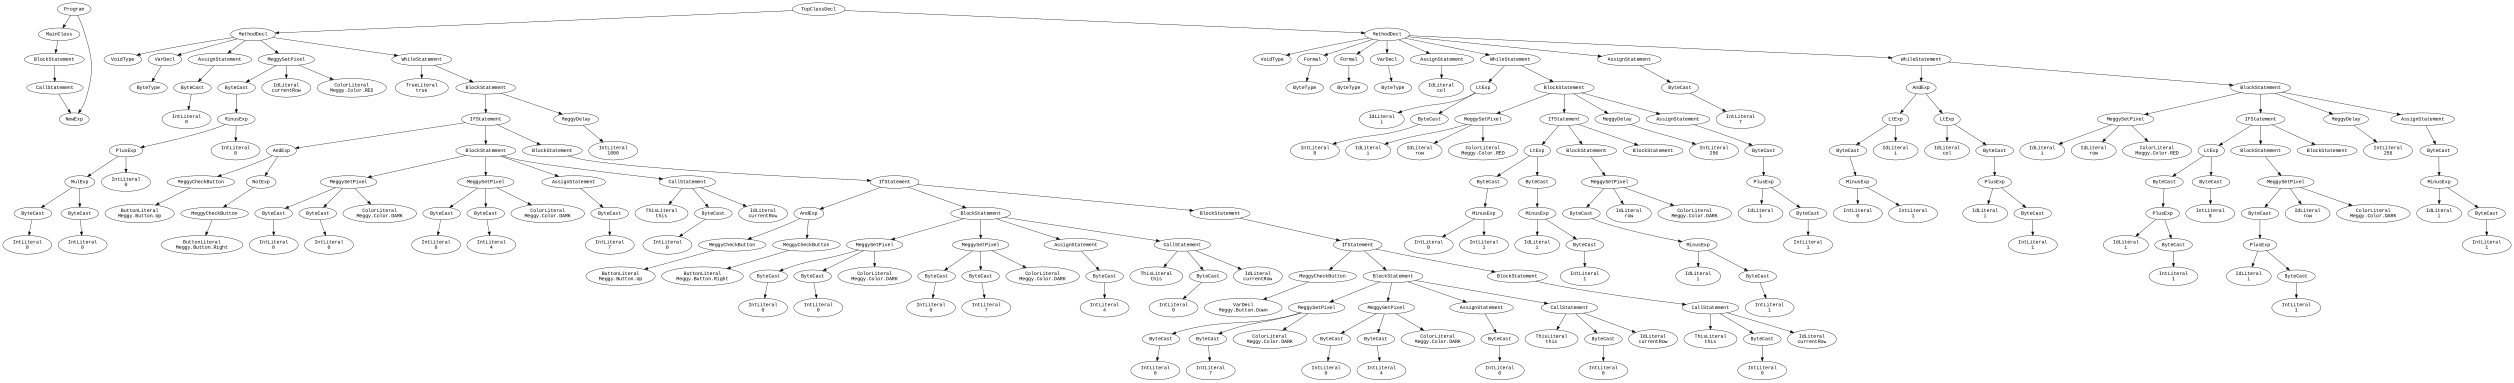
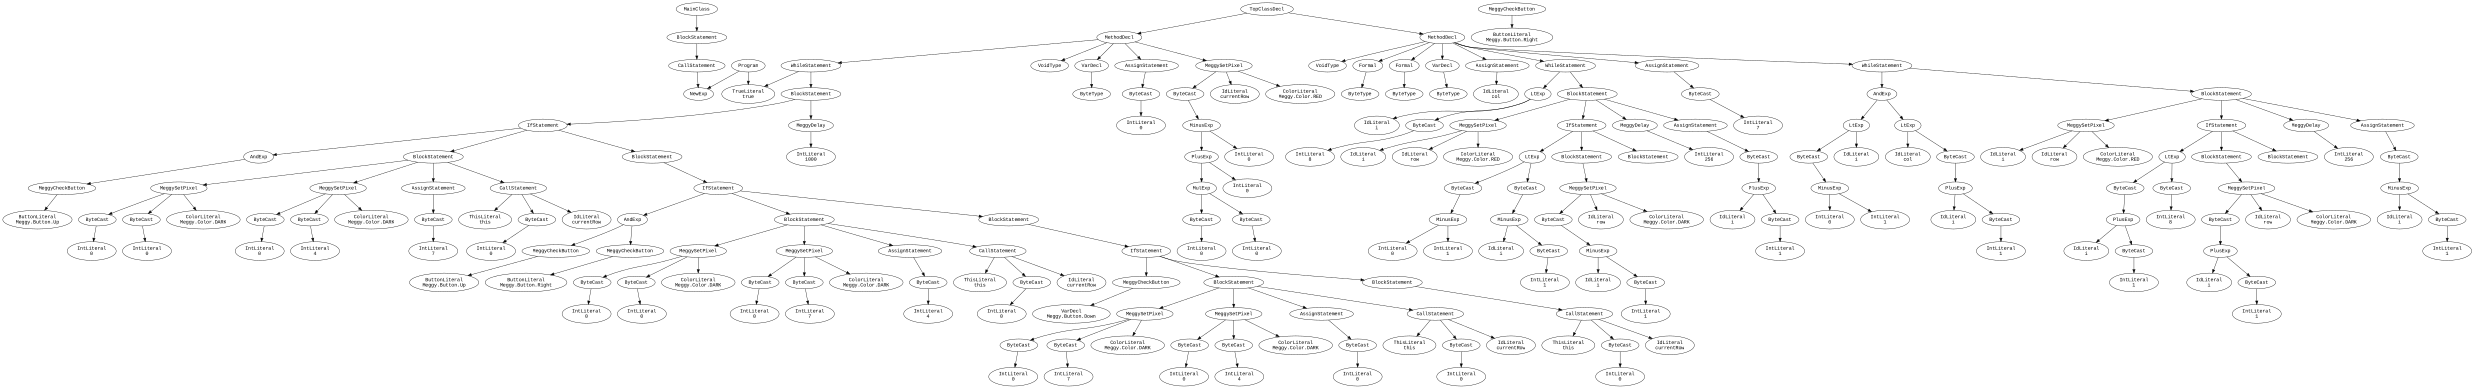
  digraph {
    fontname="Liberation Mono"
    node [fontname="Liberation Mono"]
    edge [fontname="Liberation Mono"]
    n1 [label=Program]
    n2 [label=MainClass]
    n3 [label=NewExp]
    n4 [label=BlockStatement]
    n5 [label=TopClassDecl]
    n6 [label=MethodDecl]
    n7 [label=MethodDecl]
    n8 [label=CallStatement]
    n9 [label=VoidType]
    n10 [label=VarDecl]
    n11 [label=AssignStatement]
    n12 [label=MeggySetPixel]
    n13 [label=WhileStatement]
    n14 [label=VoidType]
    n15 [label=Formal]
    n16 [label=Formal]
    n17 [label=VarDecl]
    n18 [label=AssignStatement]
    n19 [label=WhileStatement]
    n20 [label=AssignStatement]
    n21 [label=WhileStatement]
    n22 [label=ByteType]
    n23 [label=ByteCast]
    n24 [label=ByteCast]
    n25 [label="IdLiteral\ncurrentRow"]
    n26 [label="ColorLiteral\nMeggy.Color.RED"]
    n27 [label="TrueLiteral\ntrue"]
    n28 [label=BlockStatement]
    n29 [label="IntLiteral\n0"]
    n30 [label=MinusExp]
    n31 [label=PlusExp]
    n32 [label="IntLiteral\n0"]
    n33 [label=MulExp]
    n34 [label="IntLiteral\n0"]
    n35 [label=ByteCast]
    n36 [label=ByteCast]
    n37 [label="IntLiteral\n0"]
    n38 [label="IntLiteral\n0"]
    n39 [label=IfStatement]
    n40 [label=MeggyDelay]
    n41 [label=AndExp]
    n42 [label=BlockStatement]
    n43 [label=BlockStatement]
    n44 [label="IntLiteral\n1000"]
    n45 [label=MeggyCheckButton]
-   n46 [label=NotExp]
    n47 [label=MeggySetPixel]
    n48 [label=MeggySetPixel]
    n49 [label=AssignStatement]
    n50 [label=CallStatement]
    n51 [label=IfStatement]
    n52 [label="ButtonLiteral\nMeggy.Button.Up"]
    n53 [label=MeggyCheckButton]
    n54 [label="ButtonLiteral\nMeggy.Button.Right"]
    n55 [label=ByteCast]
    n56 [label=ByteCast]
    n57 [label="ColorLiteral\nMeggy.Color.DARK"]
    n58 [label=ByteCast]
    n59 [label=ByteCast]
    n60 [label="ColorLiteral\nMeggy.Color.DARK"]
    n61 [label=ByteCast]
    n62 [label="ThisLiteral\nthis"]
    n63 [label=ByteCast]
    n64 [label="IdLiteral\ncurrentRow"]
    n65 [label="IntLiteral\n0"]
    n66 [label="IntLiteral\n0"]
    n67 [label="IntLiteral\n0"]
    n68 [label="IntLiteral\n4"]
    n69 [label="IntLiteral\n7"]
    n70 [label="IntLiteral\n0"]
    n71 [label=AndExp]
    n72 [label=BlockStatement]
    n73 [label=BlockStatement]
    n74 [label=MeggyCheckButton]
    n75 [label=MeggyCheckButton]
    n76 [label=MeggySetPixel]
    n77 [label=MeggySetPixel]
    n78 [label=AssignStatement]
    n79 [label=CallStatement]
    n80 [label=IfStatement]
    n81 [label="ButtonLiteral\nMeggy.Button.Up"]
    n82 [label="ButtonLiteral\nMeggy.Button.Right"]
    n83 [label=ByteCast]
    n84 [label=ByteCast]
    n85 [label="ColorLiteral\nMeggy.Color.DARK"]
    n86 [label=ByteCast]
    n87 [label=ByteCast]
    n88 [label="ColorLiteral\nMeggy.Color.DARK"]
    n89 [label=ByteCast]
    n90 [label="ThisLiteral\nthis"]
    n91 [label=ByteCast]
    n92 [label="IdLiteral\ncurrentRow"]
    n93 [label="IntLiteral\n0"]
    n94 [label="IntLiteral\n0"]
    n95 [label="IntLiteral\n0"]
    n96 [label="IntLiteral\n7"]
    n97 [label="IntLiteral\n4"]
    n98 [label="IntLiteral\n0"]
    n99 [label=MeggyCheckButton]
    n100 [label=BlockStatement]
    n101 [label=BlockStatement]
    n102 [label="VarDecl\nMeggy.Button.Down"]
    n103 [label=MeggySetPixel]
    n104 [label=MeggySetPixel]
    n105 [label=AssignStatement]
    n106 [label=CallStatement]
    n107 [label=CallStatement]
    n108 [label=ByteCast]
    n109 [label=ByteCast]
    n110 [label="ColorLiteral\nMeggy.Color.DARK"]
    n111 [label=ByteCast]
    n112 [label=ByteCast]
    n113 [label="ColorLiteral\nMeggy.Color.DARK"]
    n114 [label=ByteCast]
    n115 [label="ThisLiteral\nthis"]
    n116 [label=ByteCast]
    n117 [label="IdLiteral\ncurrentRow"]
    n118 [label="IntLiteral\n0"]
    n119 [label="IntLiteral\n7"]
    n120 [label="IntLiteral\n0"]
    n121 [label="IntLiteral\n4"]
    n122 [label="IntLiteral\n0"]
    n123 [label="IntLiteral\n0"]
    n124 [label="ThisLiteral\nthis"]
    n125 [label=ByteCast]
    n126 [label="IdLiteral\ncurrentRow"]
    n127 [label="IntLiteral\n0"]
    n128 [label=ByteType]
    n129 [label=ByteType]
    n130 [label=ByteType]
    n131 [label="IdLiteral\ncol"]
    n132 [label=LtExp]
    n133 [label=BlockStatement]
    n134 [label=ByteCast]
    n135 [label=AndExp]
    n136 [label=BlockStatement]
    n137 [label="IdLiteral\ni"]
    n138 [label=ByteCast]
    n139 [label=MeggySetPixel]
    n140 [label=IfStatement]
    n141 [label=MeggyDelay]
    n142 [label=AssignStatement]
    n143 [label="IntLiteral\n8"]
    n144 [label="IdLiteral\ni"]
    n145 [label="IdLiteral\nrow"]
    n146 [label="ColorLiteral\nMeggy.Color.RED"]
    n147 [label=LtExp]
    n148 [label=BlockStatement]
    n149 [label=BlockStatement]
    n150 [label="IntLiteral\n256"]
    n151 [label=ByteCast]
    n152 [label=ByteCast]
    n153 [label=ByteCast]
    n154 [label=MeggySetPixel]
    n155 [label=MinusExp]
    n156 [label=MinusExp]
    n157 [label="IntLiteral\n0"]
    n158 [label="IntLiteral\n1"]
    n159 [label="IdLiteral\ni"]
    n160 [label=ByteCast]
    n161 [label="IntLiteral\n1"]
    n162 [label=ByteCast]
    n163 [label="IdLiteral\nrow"]
    n164 [label="ColorLiteral\nMeggy.Color.DARK"]
    n165 [label=MinusExp]
    n166 [label="IdLiteral\ni"]
    n167 [label=ByteCast]
    n168 [label="IntLiteral\n1"]
    n169 [label=PlusExp]
    n170 [label="IdLiteral\ni"]
    n171 [label=ByteCast]
    n172 [label="IntLiteral\n1"]
    n173 [label="IntLiteral\n7"]
    n174 [label=LtExp]
    n175 [label=LtExp]
    n176 [label=MeggySetPixel]
    n177 [label=IfStatement]
    n178 [label=MeggyDelay]
    n179 [label=AssignStatement]
    n180 [label=ByteCast]
    n181 [label="IdLiteral\ni"]
    n182 [label="IdLiteral\ncol"]
    n183 [label=ByteCast]
    n184 [label=MinusExp]
    n185 [label="IntLiteral\n0"]
    n186 [label="IntLiteral\n1"]
    n187 [label=PlusExp]
    n188 [label="IdLiteral\ni"]
    n189 [label=ByteCast]
    n190 [label="IntLiteral\n1"]
    n191 [label="IdLiteral\ni"]
    n192 [label="IdLiteral\nrow"]
    n193 [label="ColorLiteral\nMeggy.Color.RED"]
    n194 [label=LtExp]
    n195 [label=BlockStatement]
    n196 [label=BlockStatement]
    n197 [label="IntLiteral\n256"]
    n198 [label=ByteCast]
    n199 [label=ByteCast]
    n200 [label=ByteCast]
    n201 [label=MeggySetPixel]
    n202 [label=PlusExp]
    n203 [label="IntLiteral\n8"]
    n204 [label="IdLiteral\ni"]
    n205 [label=ByteCast]
    n206 [label="IntLiteral\n1"]
    n207 [label=ByteCast]
    n208 [label="IdLiteral\nrow"]
    n209 [label="ColorLiteral\nMeggy.Color.DARK"]
    n210 [label=PlusExp]
    n211 [label="IdLiteral\ni"]
    n212 [label=ByteCast]
    n213 [label="IntLiteral\n1"]
    n214 [label=MinusExp]
    n215 [label="IdLiteral\ni"]
    n216 [label=ByteCast]
    n217 [label="IntLiteral\n1"]
-   n1 -> n2
+   n1 -> n27
    n1 -> n3
    n2 -> n4
    n4 -> n8
    n5 -> n6
    n5 -> n7
    n6 -> n9
    n6 -> n10
    n6 -> n11
    n6 -> n12
    n6 -> n13
    n7 -> n14
    n7 -> n15
    n7 -> n16
    n7 -> n17
    n7 -> n18
    n7 -> n19
    n7 -> n20
    n7 -> n21
    n8 -> n3
    n10 -> n22
    n11 -> n23
    n12 -> n24
    n12 -> n25
    n12 -> n26
    n13 -> n27
    n13 -> n28
    n15 -> n128
    n16 -> n129
    n17 -> n130
    n18 -> n131
    n19 -> n132
    n19 -> n133
    n20 -> n134
    n21 -> n135
    n21 -> n136
    n23 -> n29
    n24 -> n30
    n28 -> n39
    n28 -> n40
    n30 -> n31
    n30 -> n32
    n31 -> n33
    n31 -> n34
    n33 -> n35
    n33 -> n36
    n35 -> n37
    n36 -> n38
    n39 -> n41
    n39 -> n42
    n39 -> n43
    n40 -> n44
    n41 -> n45
-   n41 -> n46
    n42 -> n47
    n42 -> n48
    n42 -> n49
    n42 -> n50
    n43 -> n51
    n45 -> n52
-   n46 -> n53
    n47 -> n55
    n47 -> n56
    n47 -> n57
    n48 -> n58
    n48 -> n59
    n48 -> n60
    n49 -> n61
    n50 -> n62
    n50 -> n63
    n50 -> n64
    n51 -> n71
    n51 -> n72
    n51 -> n73
    n53 -> n54
    n55 -> n65
    n56 -> n66
    n58 -> n67
    n59 -> n68
    n61 -> n69
    n63 -> n70
    n71 -> n74
    n71 -> n75
    n72 -> n76
    n72 -> n77
    n72 -> n78
    n72 -> n79
    n73 -> n80
    n74 -> n81
    n75 -> n82
    n76 -> n83
    n76 -> n84
    n76 -> n85
    n77 -> n86
    n77 -> n87
    n77 -> n88
    n78 -> n89
    n79 -> n90
    n79 -> n91
    n79 -> n92
    n80 -> n99
    n80 -> n100
    n80 -> n101
    n83 -> n93
    n84 -> n94
    n86 -> n95
    n87 -> n96
    n89 -> n97
    n91 -> n98
    n99 -> n102
    n100 -> n103
    n100 -> n104
    n100 -> n105
    n100 -> n106
    n101 -> n107
    n103 -> n108
    n103 -> n109
    n103 -> n110
    n104 -> n111
    n104 -> n112
    n104 -> n113
    n105 -> n114
    n106 -> n115
    n106 -> n116
    n106 -> n117
    n107 -> n124
    n107 -> n125
    n107 -> n126
    n108 -> n118
    n109 -> n119
    n111 -> n120
    n112 -> n121
    n114 -> n122
    n116 -> n123
    n125 -> n127
    n132 -> n137
    n132 -> n138
    n133 -> n139
    n133 -> n140
    n133 -> n141
    n133 -> n142
    n134 -> n173
    n135 -> n174
    n135 -> n175
    n136 -> n176
    n136 -> n177
    n136 -> n178
    n136 -> n179
    n138 -> n143
    n139 -> n144
    n139 -> n145
    n139 -> n146
    n140 -> n147
    n140 -> n148
    n140 -> n149
    n141 -> n150
    n142 -> n151
    n147 -> n152
    n147 -> n153
    n148 -> n154
    n151 -> n169
    n152 -> n155
    n153 -> n156
    n154 -> n162
    n154 -> n163
    n154 -> n164
    n155 -> n157
    n155 -> n158
    n156 -> n159
    n156 -> n160
    n160 -> n161
    n162 -> n165
    n165 -> n166
    n165 -> n167
    n167 -> n168
    n169 -> n170
    n169 -> n171
    n171 -> n172
    n174 -> n180
    n174 -> n181
    n175 -> n182
    n175 -> n183
    n176 -> n191
    n176 -> n192
    n176 -> n193
    n177 -> n194
    n177 -> n195
    n177 -> n196
    n178 -> n197
    n179 -> n198
    n180 -> n184
    n183 -> n187
    n184 -> n185
    n184 -> n186
    n187 -> n188
    n187 -> n189
    n189 -> n190
    n194 -> n199
    n194 -> n200
    n195 -> n201
    n198 -> n214
    n199 -> n202
    n200 -> n203
    n201 -> n207
    n201 -> n208
    n201 -> n209
    n202 -> n204
    n202 -> n205
    n205 -> n206
    n207 -> n210
    n210 -> n211
    n210 -> n212
    n212 -> n213
    n214 -> n215
    n214 -> n216
    n216 -> n217
  }
